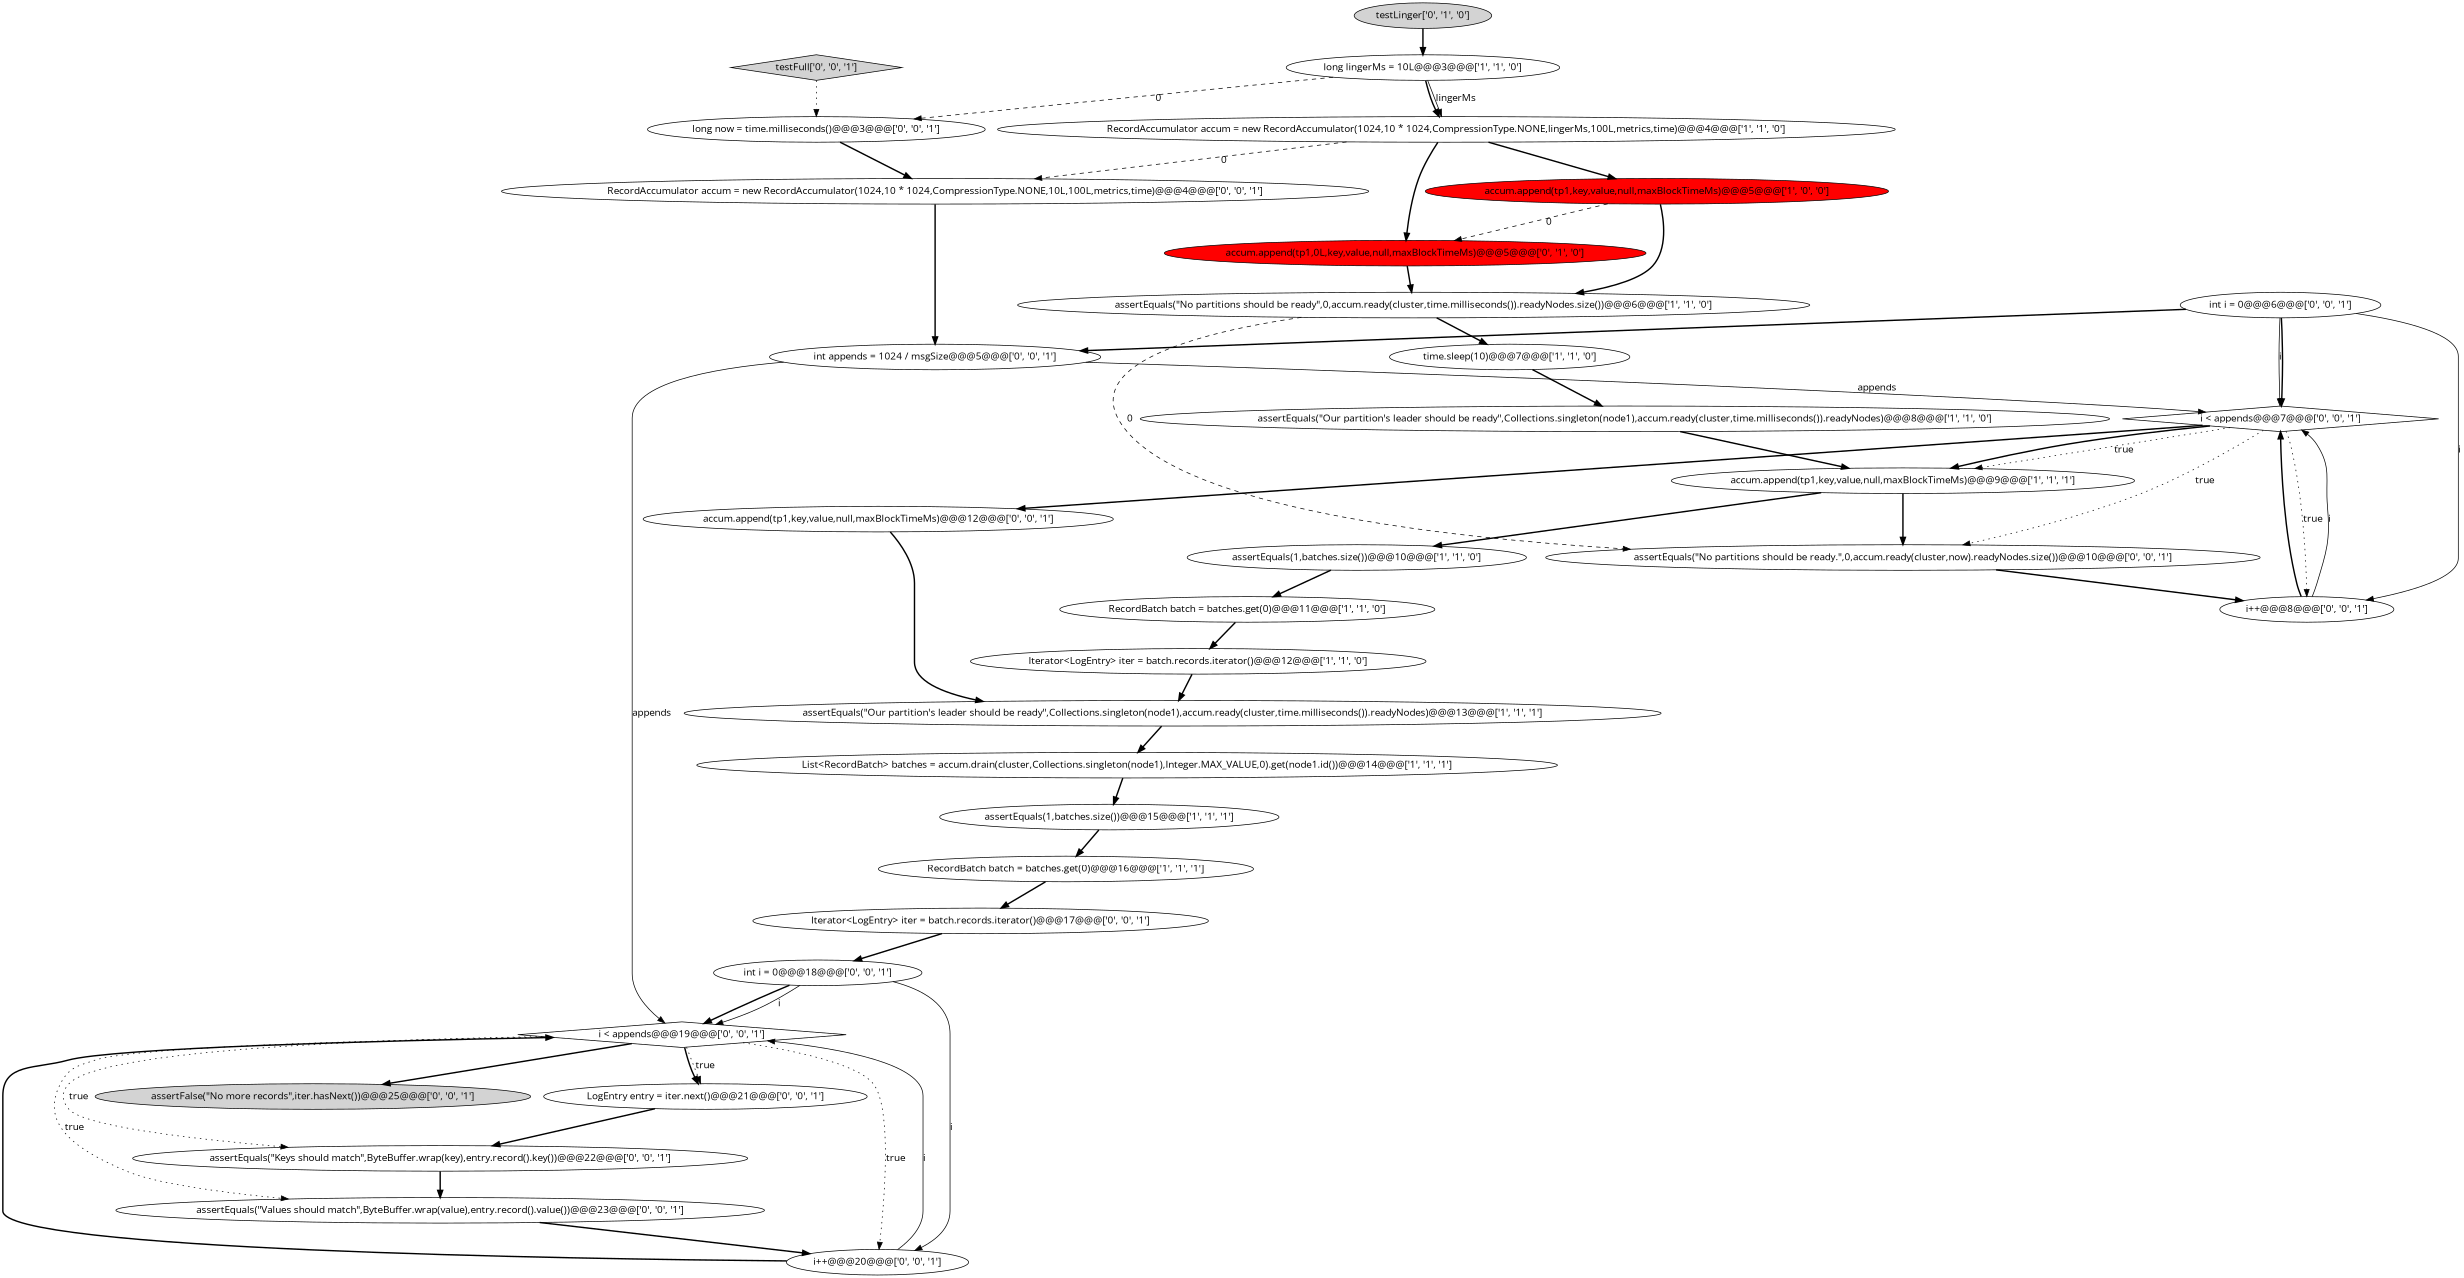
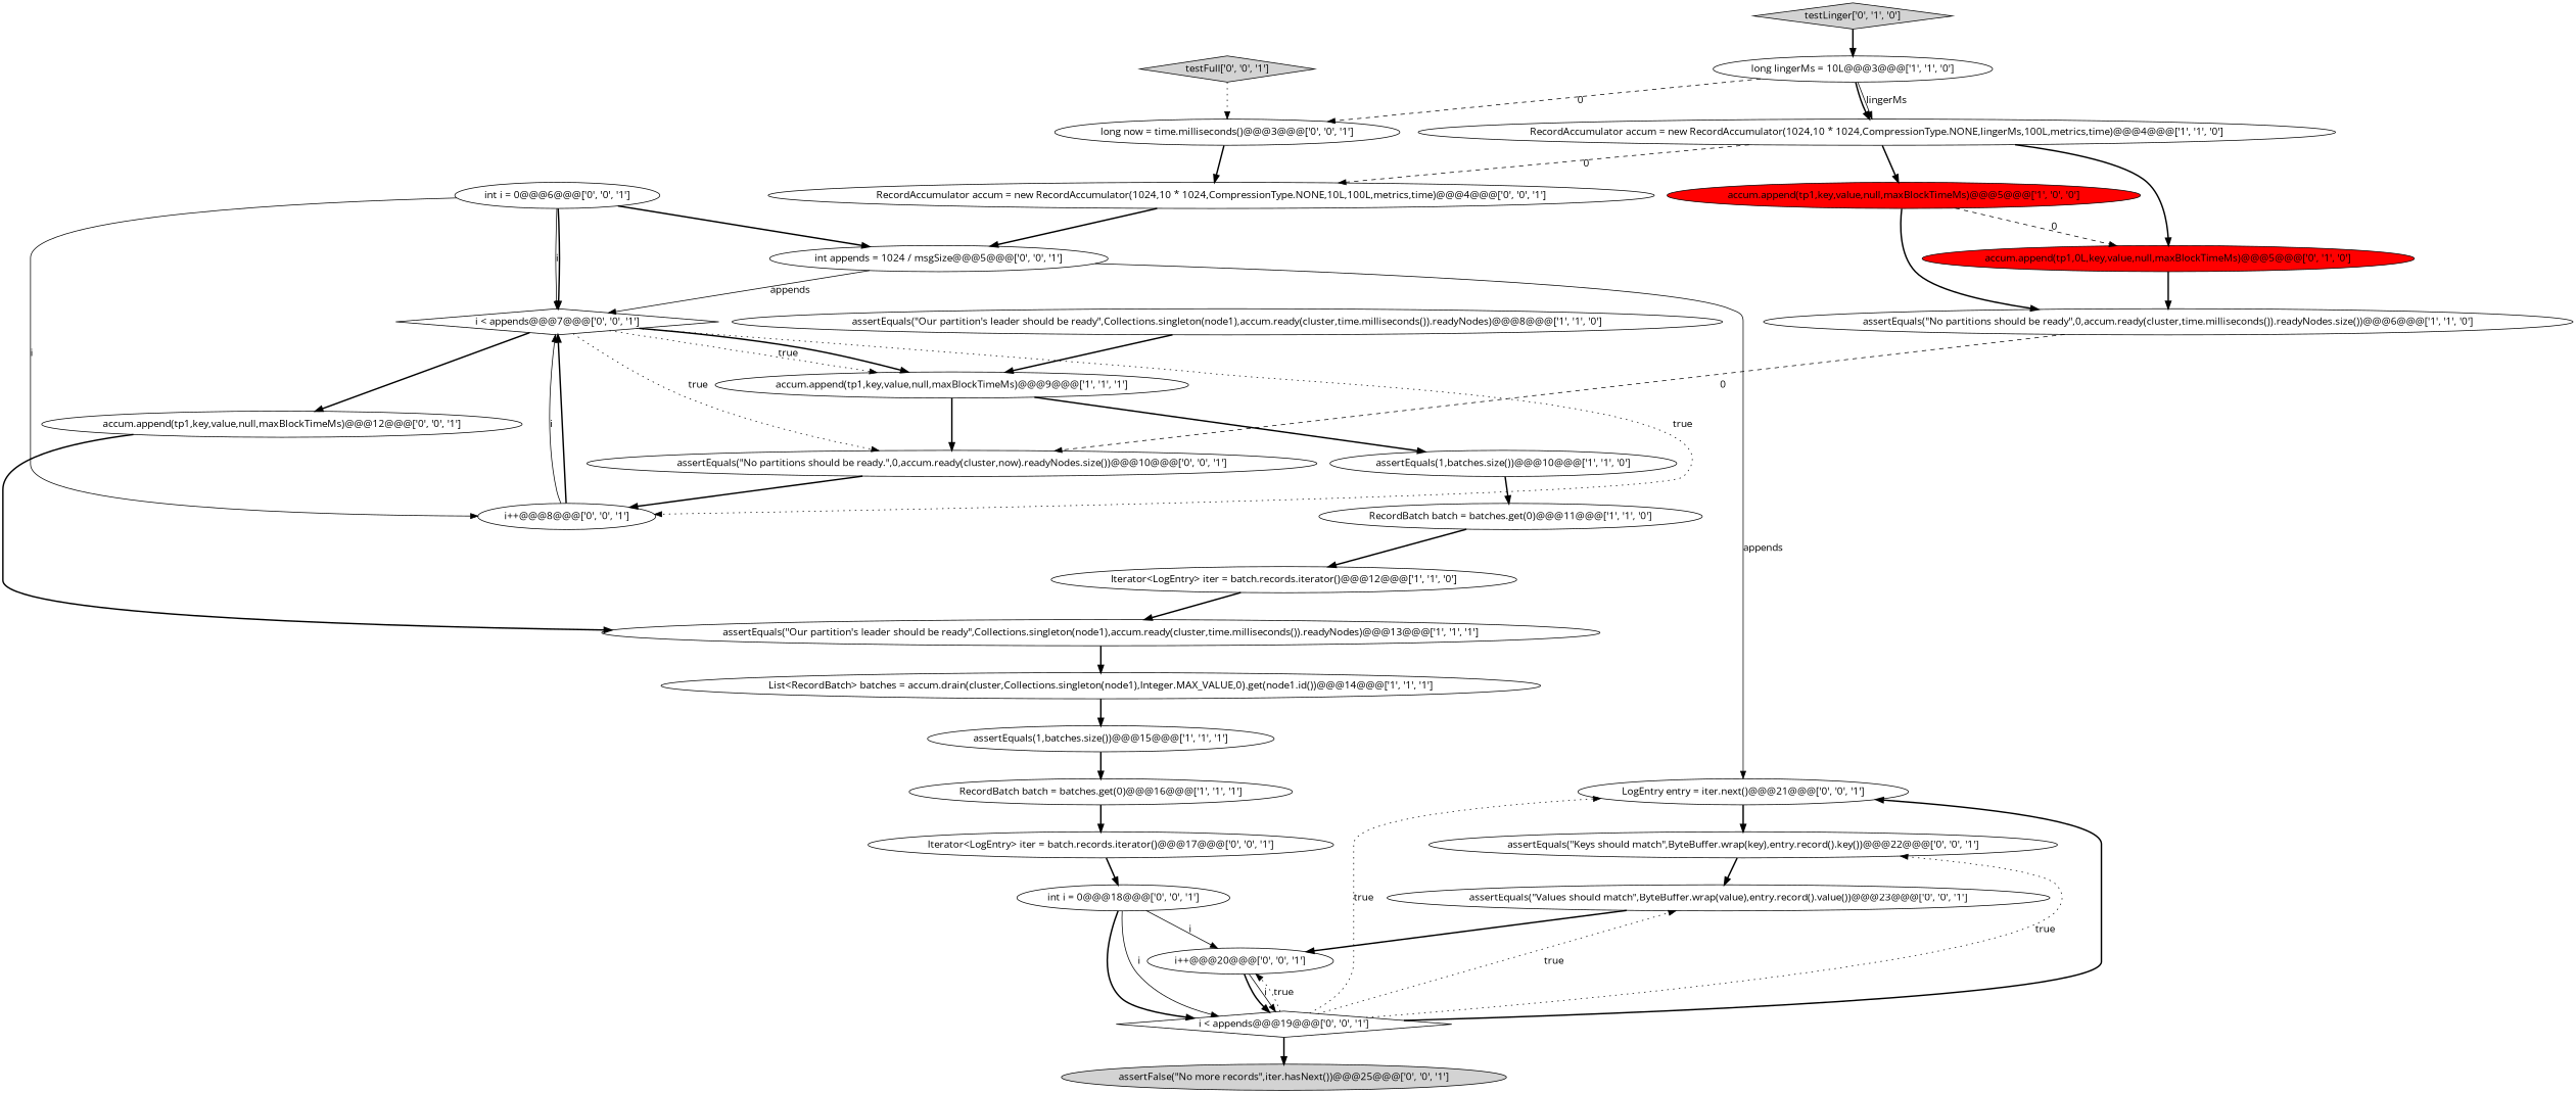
  digraph {
    fontname="Open Sans"
    node [fillcolor=white fontname="Open Sans" shape=ellipse style=filled]
    edge [fontname="Open Sans" style=bold]
    n1 [label="long now = time.milliseconds()@@@3@@@['0', '0', '1']"]
    n2 [label="RecordAccumulator accum = new RecordAccumulator(1024,10 * 1024,CompressionType.NONE,10L,100L,metrics,time)@@@4@@@['0', '0', '1']"]
    n3 [label="int appends = 1024 / msgSize@@@5@@@['0', '0', '1']"]
    n4 [label="i < appends@@@19@@@['0', '0', '1']" shape=diamond]
    n5 [fillcolor=lightgray label="assertFalse(\"No more records\",iter.hasNext())@@@25@@@['0', '0', '1']"]
    n6 [label="assertEquals(\"Keys should match\",ByteBuffer.wrap(key),entry.record().key())@@@22@@@['0', '0', '1']"]
    n7 [label="LogEntry entry = iter.next()@@@21@@@['0', '0', '1']"]
    n8 [label="assertEquals(\"Values should match\",ByteBuffer.wrap(value),entry.record().value())@@@23@@@['0', '0', '1']"]
    n9 [label="i++@@@20@@@['0', '0', '1']"]
    n10 [label="RecordBatch batch = batches.get(0)@@@11@@@['1', '1', '0']"]
    n11 [label="Iterator<LogEntry> iter = batch.records.iterator()@@@12@@@['1', '1', '0']"]
    n12 [label="assertEquals(\"Our partition's leader should be ready\",Collections.singleton(node1),accum.ready(cluster,time.milliseconds()).readyNodes)@@@13@@@['1', '1', '1']"]
    n13 [label="assertEquals(1,batches.size())@@@10@@@['1', '1', '0']"]
    n14 [label="assertEquals(\"No partitions should be ready.\",0,accum.ready(cluster,now).readyNodes.size())@@@10@@@['0', '0', '1']"]
    n15 [label="i++@@@8@@@['0', '0', '1']"]
    n16 [label="i < appends@@@7@@@['0', '0', '1']" shape=diamond]
    n17 [label="assertEquals(\"Our partition's leader should be ready\",Collections.singleton(node1),accum.ready(cluster,time.milliseconds()).readyNodes)@@@8@@@['1', '1', '0']"]
    n18 [label="accum.append(tp1,key,value,null,maxBlockTimeMs)@@@9@@@['1', '1', '1']"]
    n19 [fillcolor=red label="accum.append(tp1,key,value,null,maxBlockTimeMs)@@@5@@@['1', '0', '0']"]
    n20 [fillcolor=red label="accum.append(tp1,0L,key,value,null,maxBlockTimeMs)@@@5@@@['0', '1', '0']"]
    n21 [label="assertEquals(\"No partitions should be ready\",0,accum.ready(cluster,time.milliseconds()).readyNodes.size())@@@6@@@['1', '1', '0']"]
-   n22 [label="time.sleep(10)@@@7@@@['1', '1', '0']"]
-   n23 [fillcolor=lightgray label="testLinger['0', '1', '0']"]
+   n23 [fillcolor=lightgray label="testLinger['0', '1', '0']" shape=diamond]
    n24 [label="long lingerMs = 10L@@@3@@@['1', '1', '0']"]
    n25 [label="RecordAccumulator accum = new RecordAccumulator(1024,10 * 1024,CompressionType.NONE,lingerMs,100L,metrics,time)@@@4@@@['1', '1', '0']"]
    n26 [label="accum.append(tp1,key,value,null,maxBlockTimeMs)@@@12@@@['0', '0', '1']"]
    n27 [label="Iterator<LogEntry> iter = batch.records.iterator()@@@17@@@['0', '0', '1']"]
    n28 [label="int i = 0@@@18@@@['0', '0', '1']"]
    n29 [label="List<RecordBatch> batches = accum.drain(cluster,Collections.singleton(node1),Integer.MAX_VALUE,0).get(node1.id())@@@14@@@['1', '1', '1']"]
    n30 [label="assertEquals(1,batches.size())@@@15@@@['1', '1', '1']"]
    n31 [label="RecordBatch batch = batches.get(0)@@@16@@@['1', '1', '1']"]
    n32 [fillcolor=lightgray label="testFull['0', '0', '1']" shape=diamond]
    n33 [label="int i = 0@@@6@@@['0', '0', '1']"]
    n1 -> n2
    n2 -> n3
-   n3 -> n4 [label=appends style=solid]
+   n3 -> n7 [label=appends style=solid]
    n3 -> n16 [label=appends style=solid]
    n4 -> n5
    n4 -> n6 [label=true style=dotted]
    n4 -> n7
    n4 -> n7 [label=true style=dotted]
    n4 -> n8 [label=true style=dotted]
    n4 -> n9 [label=true style=dotted]
    n6 -> n8
    n7 -> n6
    n8 -> n9
    n9 -> n4 [label=i style=solid]
    n9 -> n4
    n10 -> n11
    n11 -> n12
    n12 -> n29
    n13 -> n10
    n14 -> n15
    n15 -> n16 [label=i style=solid]
    n15 -> n16
    n16 -> n14 [label=true style=dotted]
    n16 -> n15 [label=true style=dotted]
    n16 -> n18 [label=true style=dotted]
    n16 -> n18
    n16 -> n26
    n17 -> n18
    n18 -> n13
    n18 -> n14
    n19 -> n20 [label=0 style=dashed]
    n19 -> n21
    n20 -> n21
    n21 -> n14 [label=0 style=dashed]
-   n21 -> n22
-   n22 -> n17
    n23 -> n24
    n24 -> n1 [label=0 style=dashed]
    n24 -> n25
    n24 -> n25 [label=lingerMs style=solid]
    n25 -> n2 [label=0 style=dashed]
    n25 -> n19
    n25 -> n20
    n26 -> n12
    n27 -> n28
    n28 -> n4
    n28 -> n4 [label=i style=solid]
    n28 -> n9 [label=i style=solid]
    n29 -> n30
    n30 -> n31
    n31 -> n27
    n32 -> n1 [style=dotted]
    n33 -> n3
    n33 -> n15 [label=i style=solid]
    n33 -> n16 [label=i style=solid]
    n33 -> n16
  }
